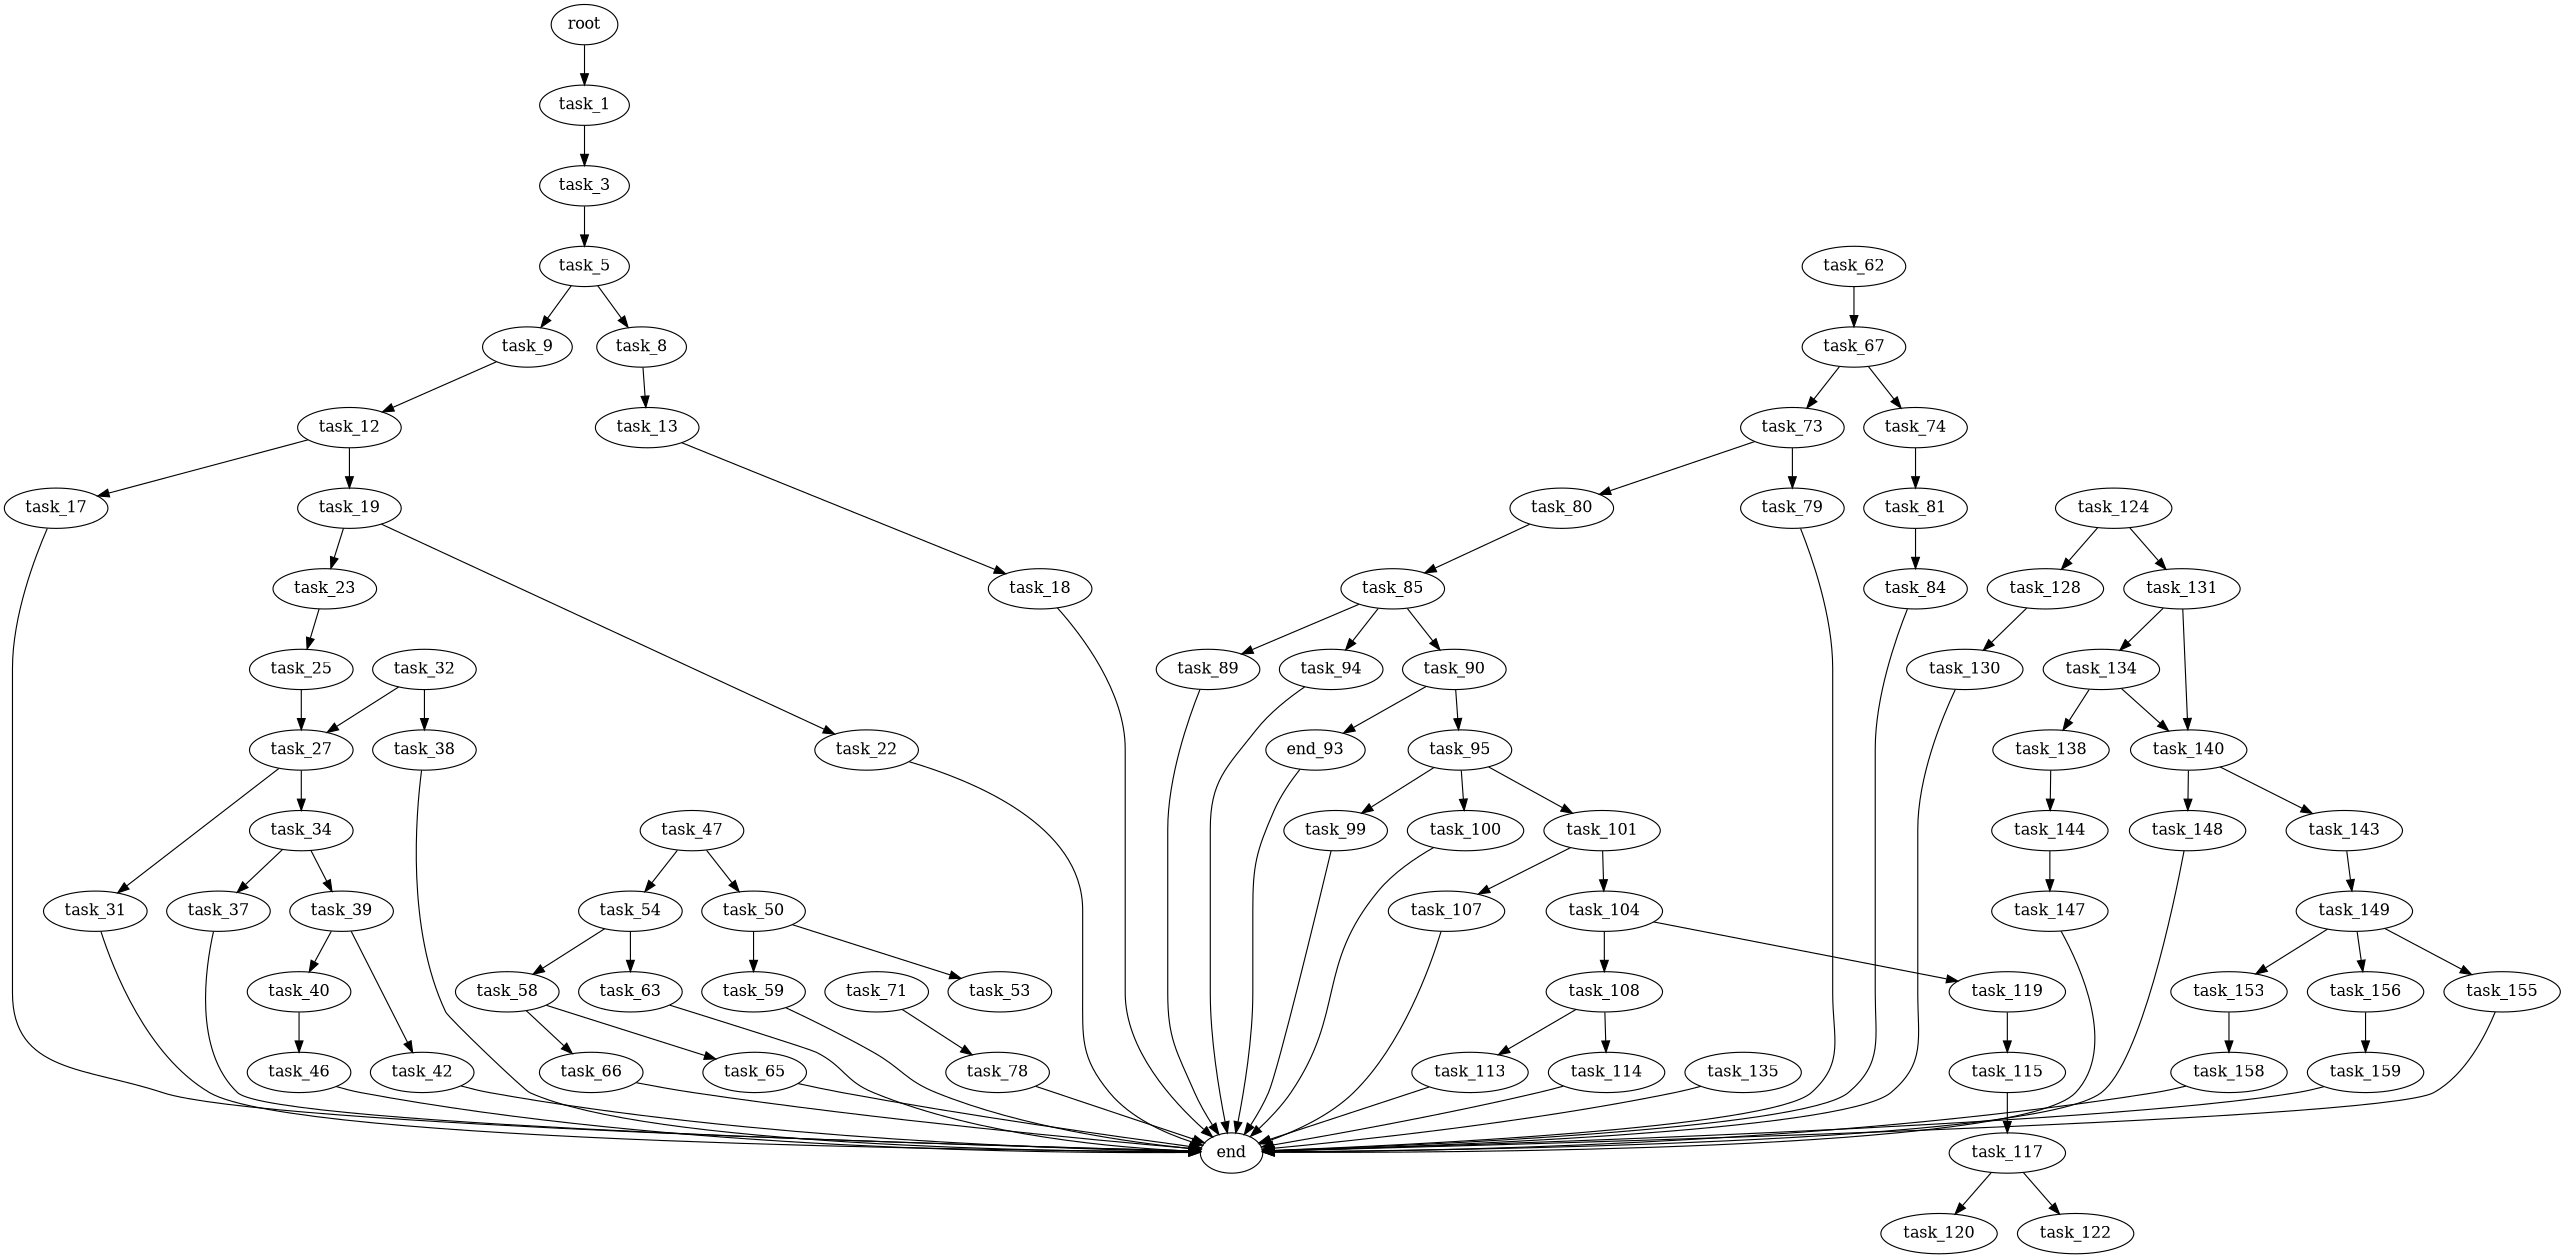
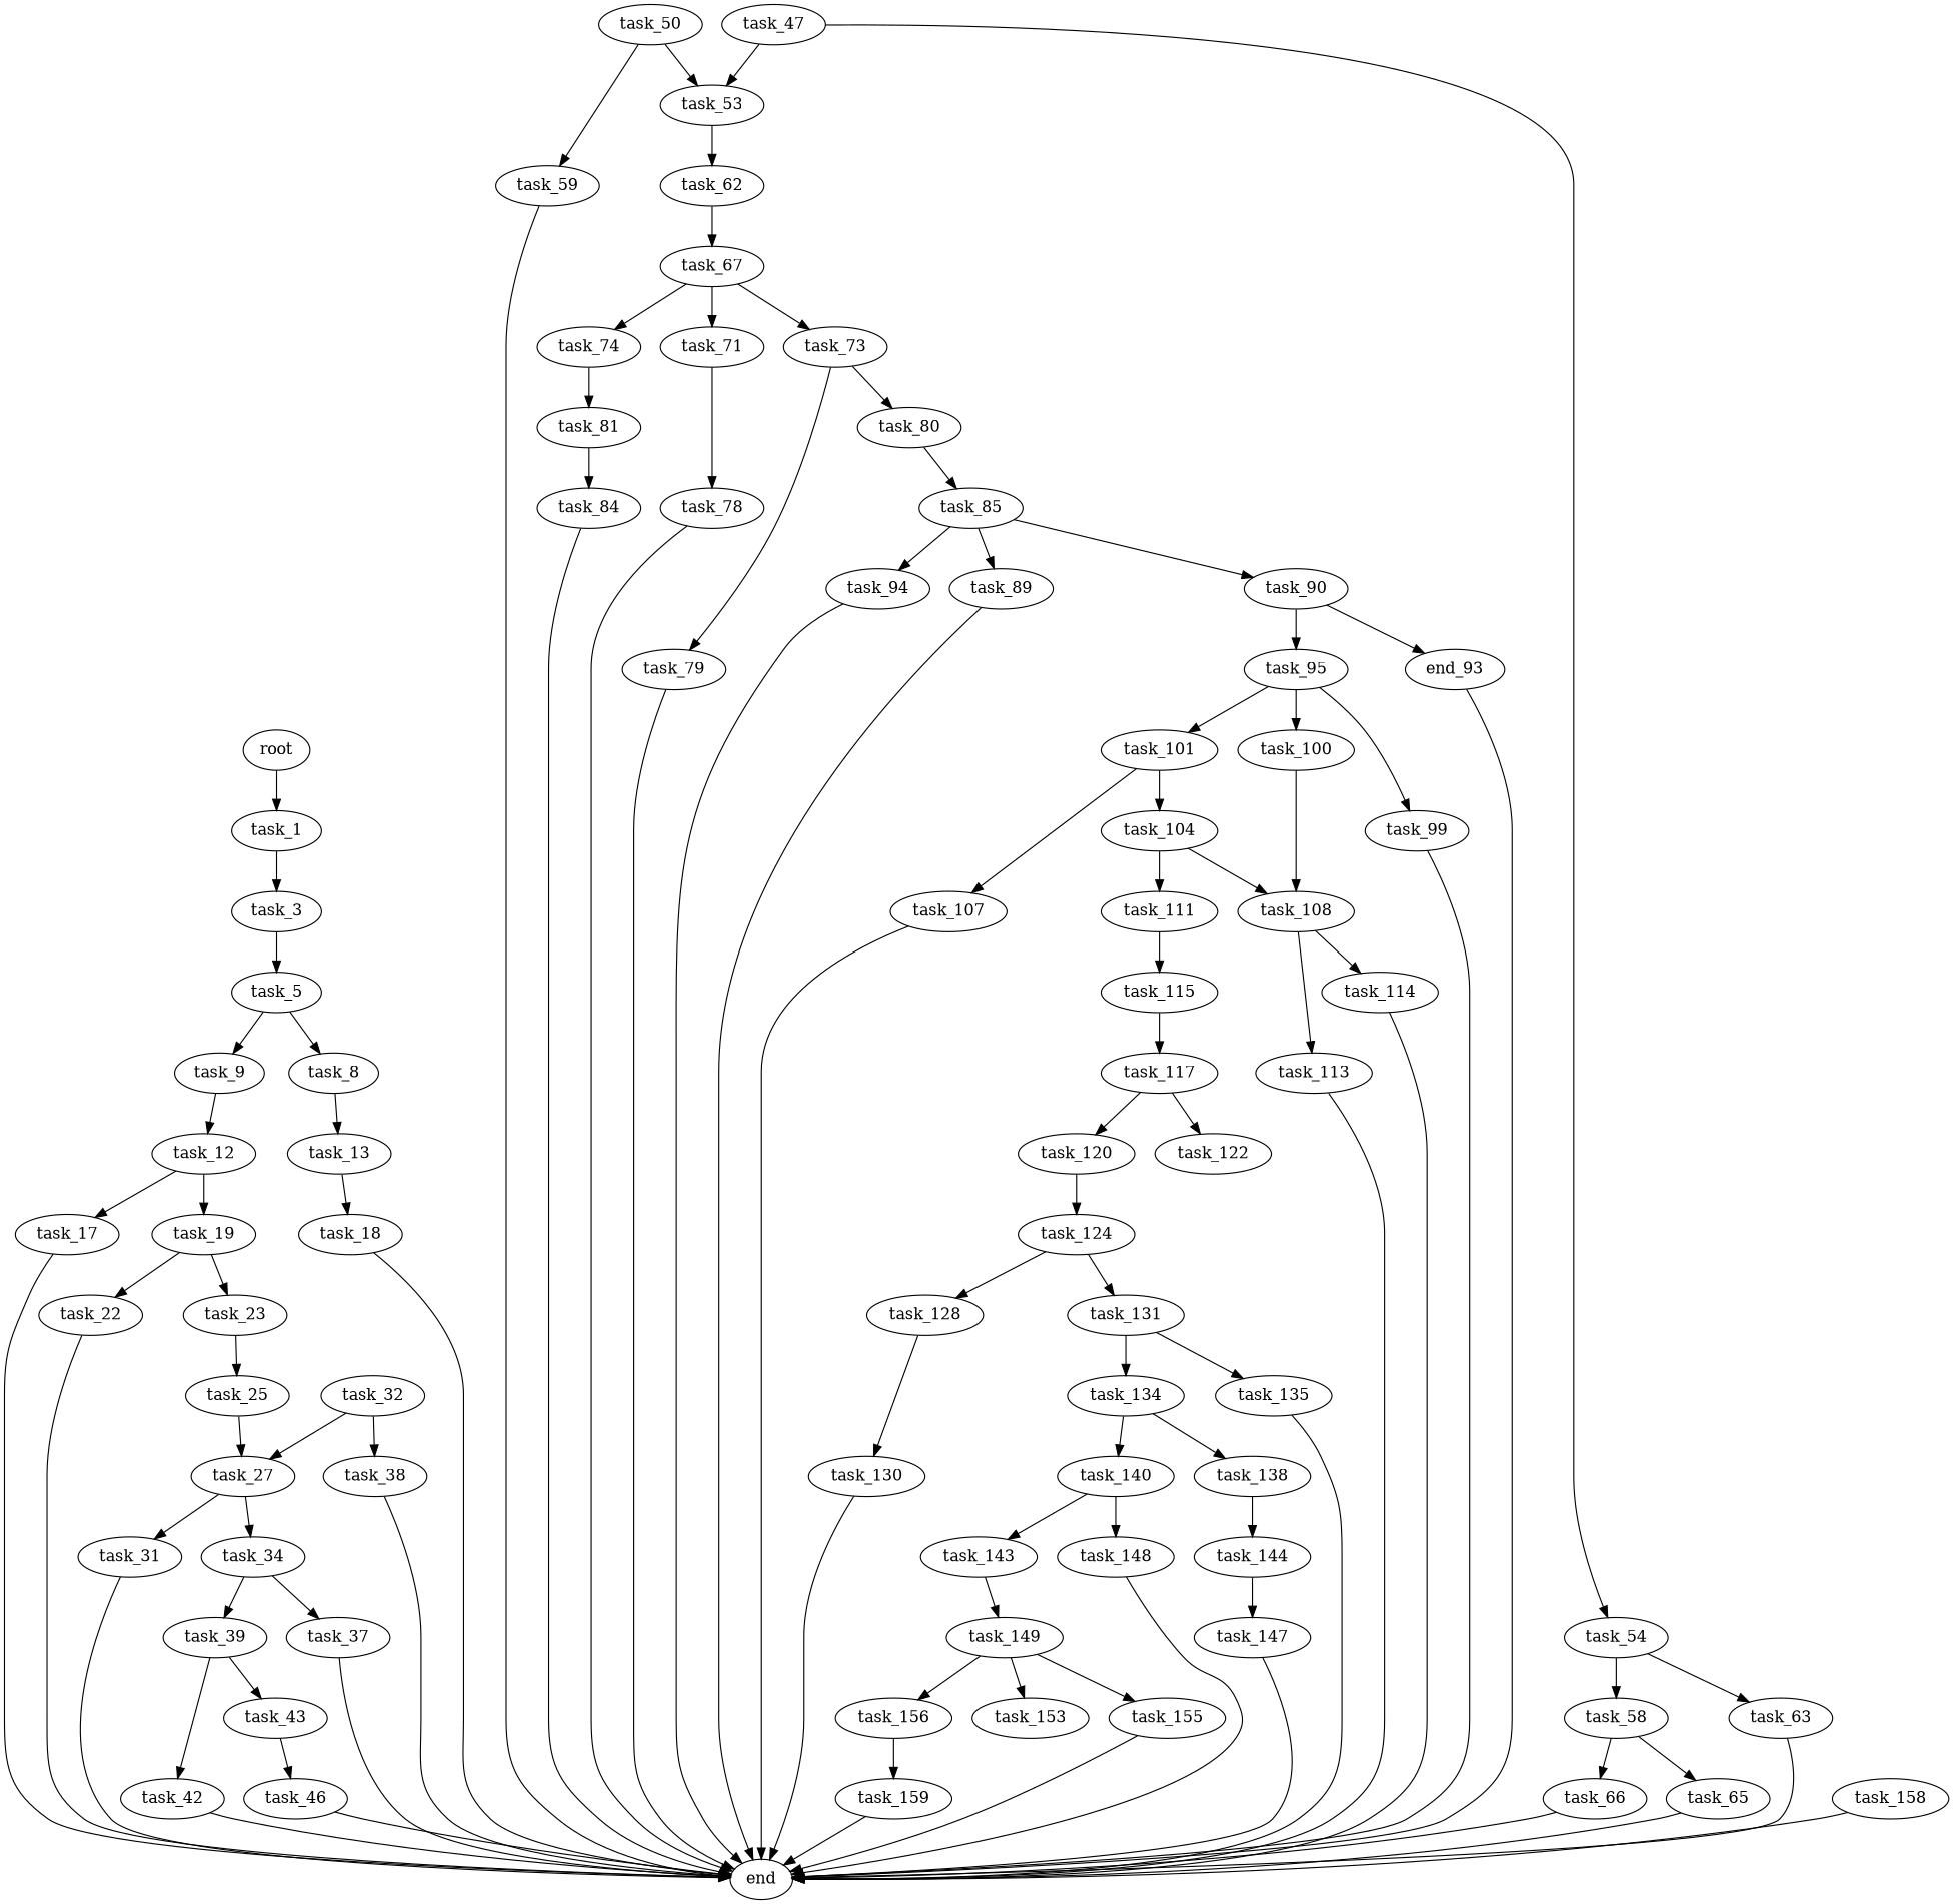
  digraph {
    root
    task_1
    task_3
    task_5
    task_8
    task_9
    task_13
    task_12
    task_18
    task_17
    task_19
    end
    task_22
    task_23
    task_25
    task_27
    task_31
    task_34
    task_32
    task_38
    task_37
    task_39
    task_42
-   task_43 [label=task_40]
+   task_43
    task_46
    task_47
    task_50
    task_54
    task_53
    task_59
    task_58
    task_63
    task_62
    task_65
    task_66
    task_67
    task_71
    task_73
    task_74
    task_78
    task_79
    task_80
    task_81
    task_85
    task_84
    task_89
    task_90
    task_94
    n49 [label=end_93]
    task_95
    task_99
    task_100
    task_101
    task_104
    task_107
    task_108
-   task_111 [label=task_119]
+   task_111
    task_113
    task_114
    task_115
    task_117
    task_120
    task_122
    task_124
    task_128
    task_131
    task_130
    task_134
    task_135
    task_138
    task_140
    task_144
    task_143
    task_148
    task_147
    task_149
    task_153
    task_155
    task_156
    task_158
    task_159
    root -> task_1
    task_1 -> task_3
    task_3 -> task_5
    task_5 -> task_8
    task_5 -> task_9
    task_8 -> task_13
    task_9 -> task_12
    task_13 -> task_18
    task_12 -> task_17
    task_12 -> task_19
    task_18 -> end
    task_17 -> end
    task_19 -> task_22
    task_19 -> task_23
    task_22 -> end
    task_23 -> task_25
    task_25 -> task_27
    task_27 -> task_31
    task_27 -> task_34
    task_31 -> end
    task_34 -> task_37
    task_34 -> task_39
    task_32 -> task_27
    task_32 -> task_38
    task_38 -> end
    task_37 -> end
    task_39 -> task_42
    task_39 -> task_43
    task_42 -> end
    task_43 -> task_46
    task_46 -> end
-   task_47 -> task_50
+   task_47 -> task_53
    task_47 -> task_54
    task_50 -> task_53
    task_50 -> task_59
    task_54 -> task_58
    task_54 -> task_63
+   task_53 -> task_62
    task_59 -> end
    task_58 -> task_65
    task_58 -> task_66
    task_63 -> end
    task_62 -> task_67
    task_65 -> end
    task_66 -> end
+   task_67 -> task_71
    task_67 -> task_73
    task_67 -> task_74
    task_71 -> task_78
    task_73 -> task_79
    task_73 -> task_80
    task_74 -> task_81
    task_78 -> end
    task_79 -> end
    task_80 -> task_85
    task_81 -> task_84
    task_85 -> task_89
    task_85 -> task_90
    task_85 -> task_94
    task_84 -> end
    task_89 -> end
    task_90 -> n49
    task_90 -> task_95
    task_94 -> end
    n49 -> end
    task_95 -> task_99
    task_95 -> task_100
    task_95 -> task_101
    task_99 -> end
-   task_100 -> end
+   task_100 -> task_108
    task_101 -> task_104
    task_101 -> task_107
    task_104 -> task_108
    task_104 -> task_111
    task_107 -> end
    task_108 -> task_113
    task_108 -> task_114
    task_111 -> task_115
    task_113 -> end
    task_114 -> end
    task_115 -> task_117
    task_117 -> task_120
    task_117 -> task_122
+   task_120 -> task_124
    task_124 -> task_128
    task_124 -> task_131
    task_128 -> task_130
    task_131 -> task_134
-   task_131 -> task_140
+   task_131 -> task_135
    task_130 -> end
    task_134 -> task_138
    task_134 -> task_140
    task_135 -> end
    task_138 -> task_144
    task_140 -> task_143
    task_140 -> task_148
    task_144 -> task_147
    task_143 -> task_149
    task_148 -> end
    task_147 -> end
    task_149 -> task_153
    task_149 -> task_155
    task_149 -> task_156
-   task_153 -> task_158
    task_155 -> end
    task_156 -> task_159
    task_158 -> end
    task_159 -> end
  }
